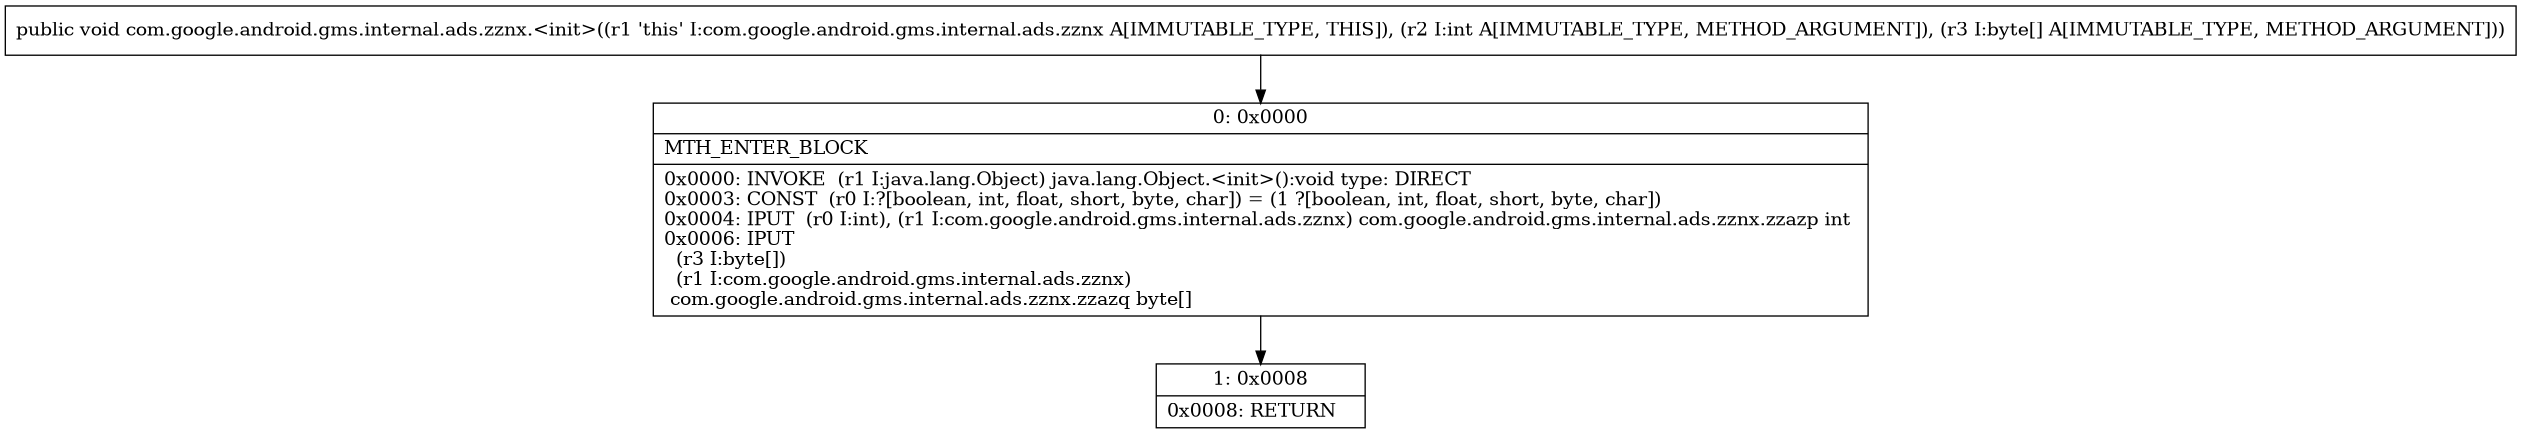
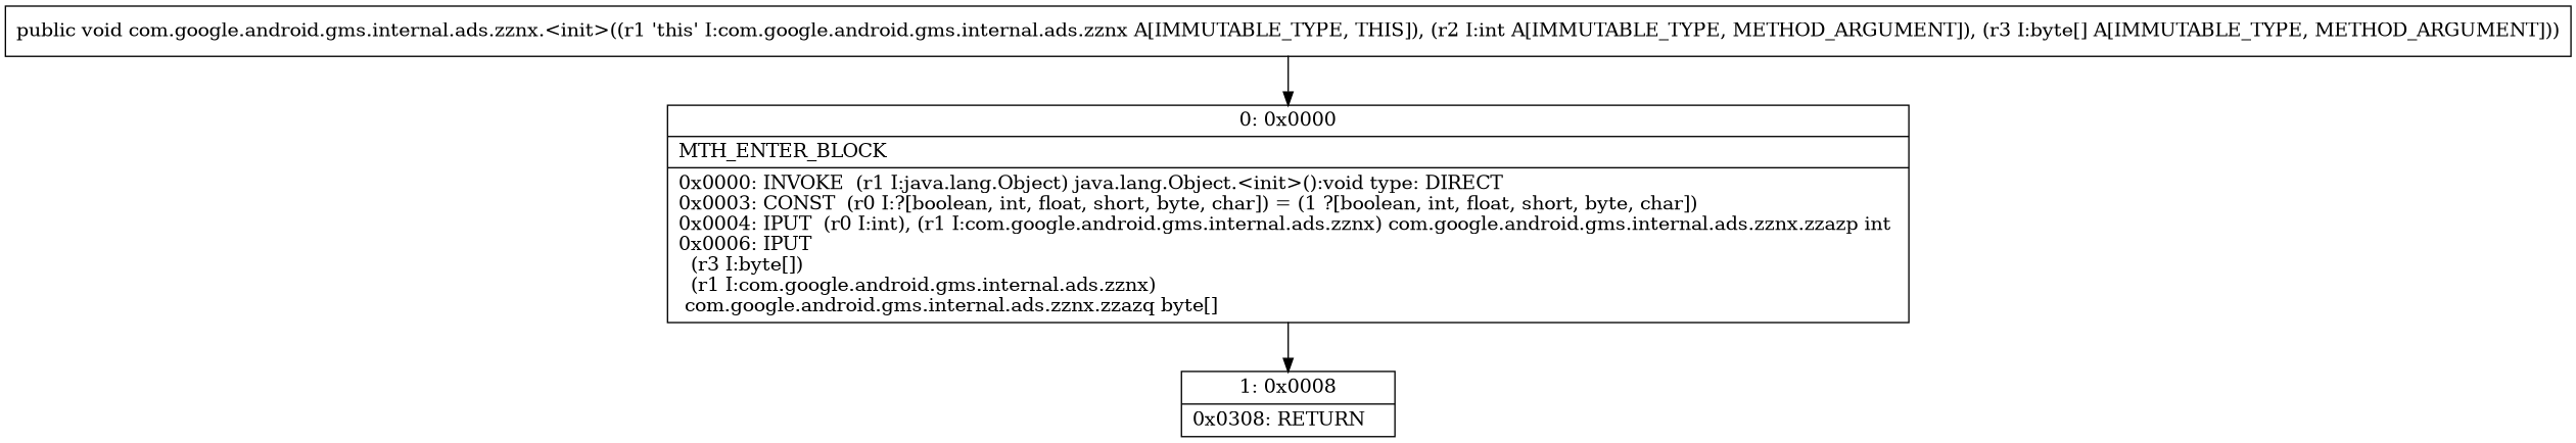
  digraph {
    node [shape=record]
    n1 [label="{0\:\ 0x0000|MTH_ENTER_BLOCK\l|0x0000: INVOKE  (r1 I:java.lang.Object) java.lang.Object.\<init\>():void type: DIRECT \l0x0003: CONST  (r0 I:?[boolean, int, float, short, byte, char]) = (1 ?[boolean, int, float, short, byte, char]) \l0x0004: IPUT  (r0 I:int), (r1 I:com.google.android.gms.internal.ads.zznx) com.google.android.gms.internal.ads.zznx.zzazp int \l0x0006: IPUT  \l  (r3 I:byte[])\l  (r1 I:com.google.android.gms.internal.ads.zznx)\l com.google.android.gms.internal.ads.zznx.zzazq byte[] \l}"]
-   n2 [label="{1\:\ 0x0008|0x0008: RETURN   \l}"]
+   n2 [label="{1\:\ 0x0008|0x0308: RETURN   \l}"]
    n3 [label="{public void com.google.android.gms.internal.ads.zznx.\<init\>((r1 'this' I:com.google.android.gms.internal.ads.zznx A[IMMUTABLE_TYPE, THIS]), (r2 I:int A[IMMUTABLE_TYPE, METHOD_ARGUMENT]), (r3 I:byte[] A[IMMUTABLE_TYPE, METHOD_ARGUMENT])) }"]
    n1 -> n2
    n3 -> n1
  }
